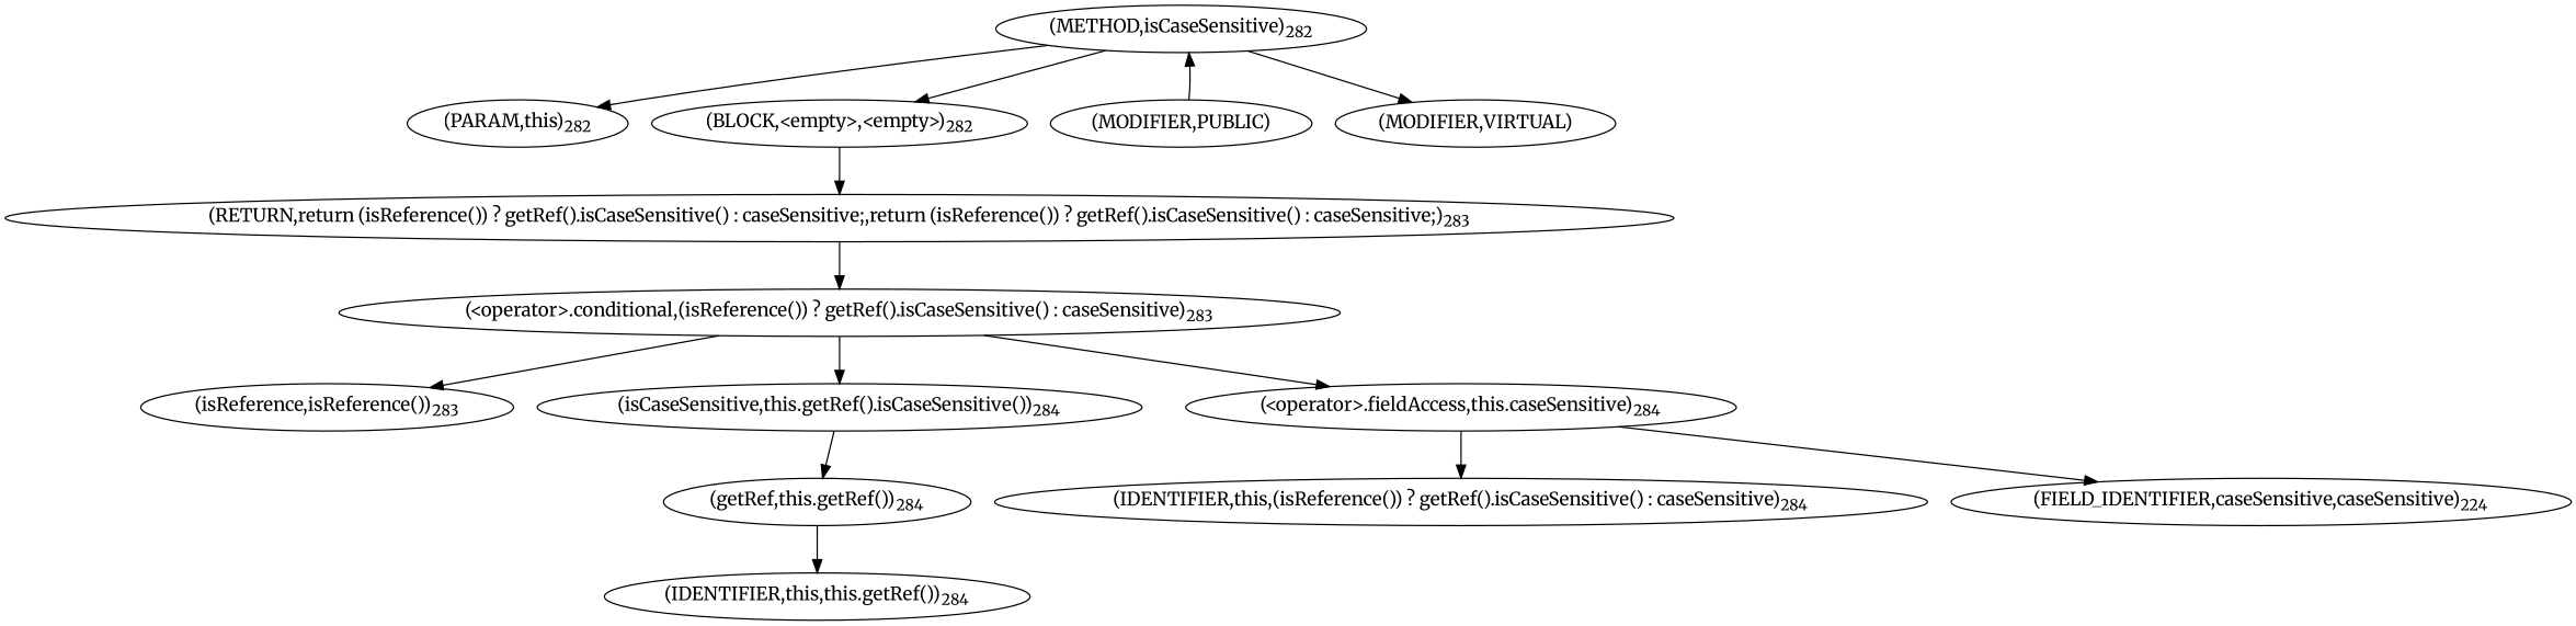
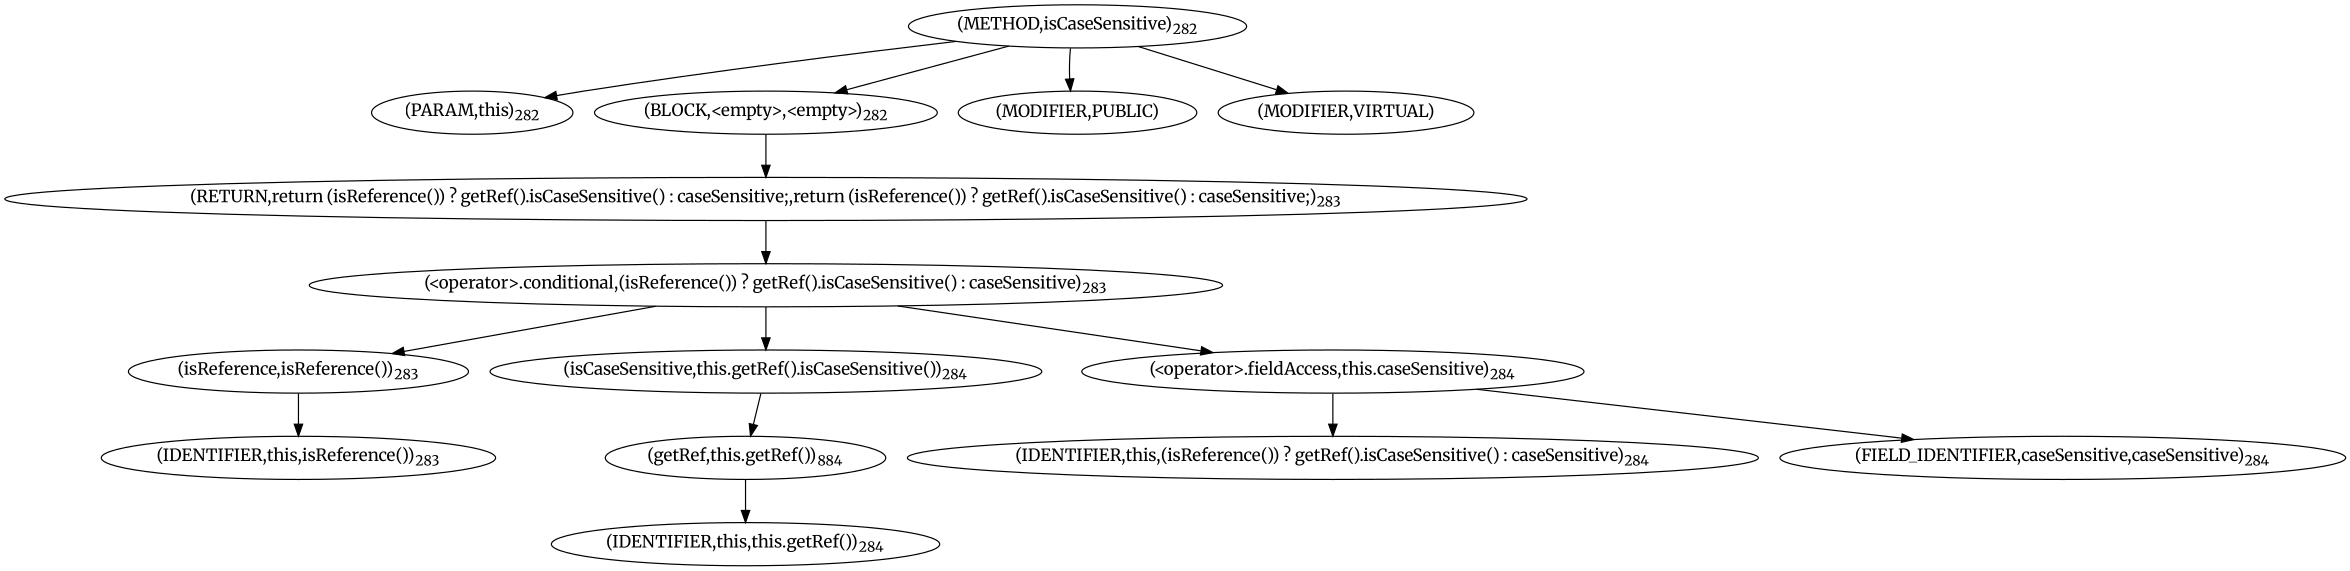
  digraph {
    fontname=Merriweather
    node [fontname=Merriweather]
    edge [fontname=Merriweather]
    n1 [label=<(METHOD,isCaseSensitive)<SUB>282</SUB>>]
    n2 [label=<(PARAM,this)<SUB>282</SUB>>]
    n3 [label=<(BLOCK,&lt;empty&gt;,&lt;empty&gt;)<SUB>282</SUB>>]
    n4 [label=<(MODIFIER,PUBLIC)>]
    n5 [label=<(MODIFIER,VIRTUAL)>]
    n6 [label=<(RETURN,return (isReference()) ? getRef().isCaseSensitive() : caseSensitive;,return (isReference()) ? getRef().isCaseSensitive() : caseSensitive;)<SUB>283</SUB>>]
    n7 [label=<(&lt;operator&gt;.conditional,(isReference()) ? getRef().isCaseSensitive() : caseSensitive)<SUB>283</SUB>>]
    n8 [label=<(isReference,isReference())<SUB>283</SUB>>]
    n9 [label=<(isCaseSensitive,this.getRef().isCaseSensitive())<SUB>284</SUB>>]
    n10 [label=<(&lt;operator&gt;.fieldAccess,this.caseSensitive)<SUB>284</SUB>>]
-   n12 [label=<(getRef,this.getRef())<SUB>284</SUB>>]
+   n11 [label=<(IDENTIFIER,this,isReference())<SUB>283</SUB>>]
+   n12 [label=<(getRef,this.getRef())<SUB>884</SUB>>]
    n13 [label=<(IDENTIFIER,this,(isReference()) ? getRef().isCaseSensitive() : caseSensitive)<SUB>284</SUB>>]
-   n14 [label=<(FIELD_IDENTIFIER,caseSensitive,caseSensitive)<SUB>224</SUB>>]
+   n14 [label=<(FIELD_IDENTIFIER,caseSensitive,caseSensitive)<SUB>284</SUB>>]
    n15 [label=<(IDENTIFIER,this,this.getRef())<SUB>284</SUB>>]
    n1 -> n2
    n1 -> n3
-   n4 -> n1
+   n1 -> n4
    n1 -> n5
    n3 -> n6
    n6 -> n7
    n7 -> n8
    n7 -> n9
    n7 -> n10
+   n8 -> n11
    n9 -> n12
    n10 -> n13
    n10 -> n14
    n12 -> n15
  }
